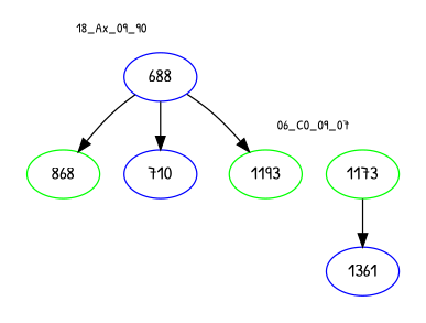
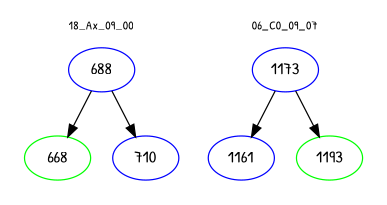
  digraph {
    fontname="Patrick Hand"
    node [color=blue fontname="Patrick Hand"]
    edge [color=black fontname="Patrick Hand"]
    n1 [label=688]
-   n2 [color=green label=868]
+   n2 [color=green label=668]
    n3 [label=710]
-   n4 [color=green label=1173]
-   n5 [label=1361]
+   n4 [label=1173]
+   n5 [label=1161]
    n6 [color=green label=1193]
    subgraph cluster_1 {
      color=white
      fontsize=10
-     label="18_Ax_09_90"
+     label="18_Ax_09_00"
      n1
      n2
      n3
    }
    subgraph cluster_2 {
      color=white
      fontsize=10
      label="06_C0_09_07"
      n4
      n5
      n6
    }
    n1 -> n2
    n1 -> n3
    n4 -> n5
-   n1 -> n6
+   n4 -> n6
  }
